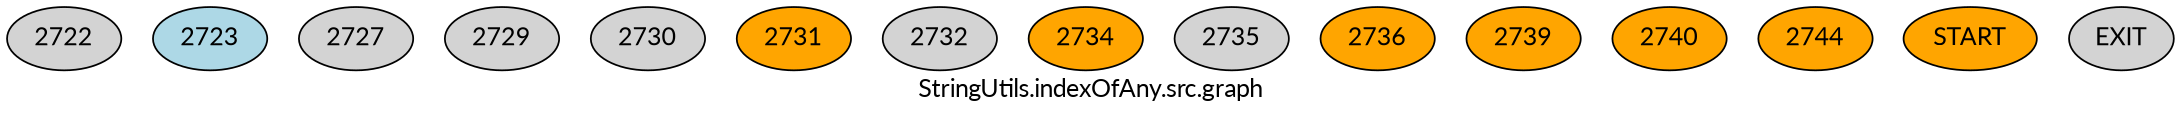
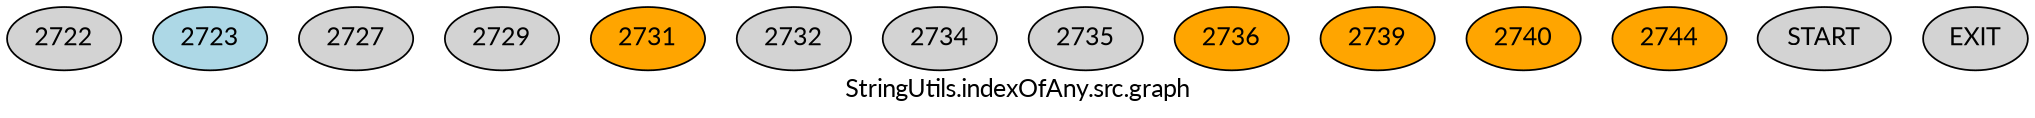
  digraph {
    label="StringUtils.indexOfAny.src.graph"
    fontname=Lato
    node [style=filled fillcolor=lightgrey fontname=Lato]
    n1 [label=2722]
    n2 [label=2723 fillcolor=lightblue]
    n3 [label=2727]
    n4 [label=2729]
-   n5 [label=2730]
    n6 [label=2731 fillcolor=orange]
    n7 [label=2732]
-   n8 [label=2734 fillcolor=orange]
+   n8 [label=2734]
    n9 [label=2735]
    n10 [label=2736 fillcolor=orange]
    n11 [label=2739 fillcolor=orange]
    n12 [label=2740 fillcolor=orange]
    n13 [label=2744 fillcolor=orange]
-   n14 [label=START fillcolor=orange]
+   n14 [label=START]
    n15 [label=EXIT]
  }
